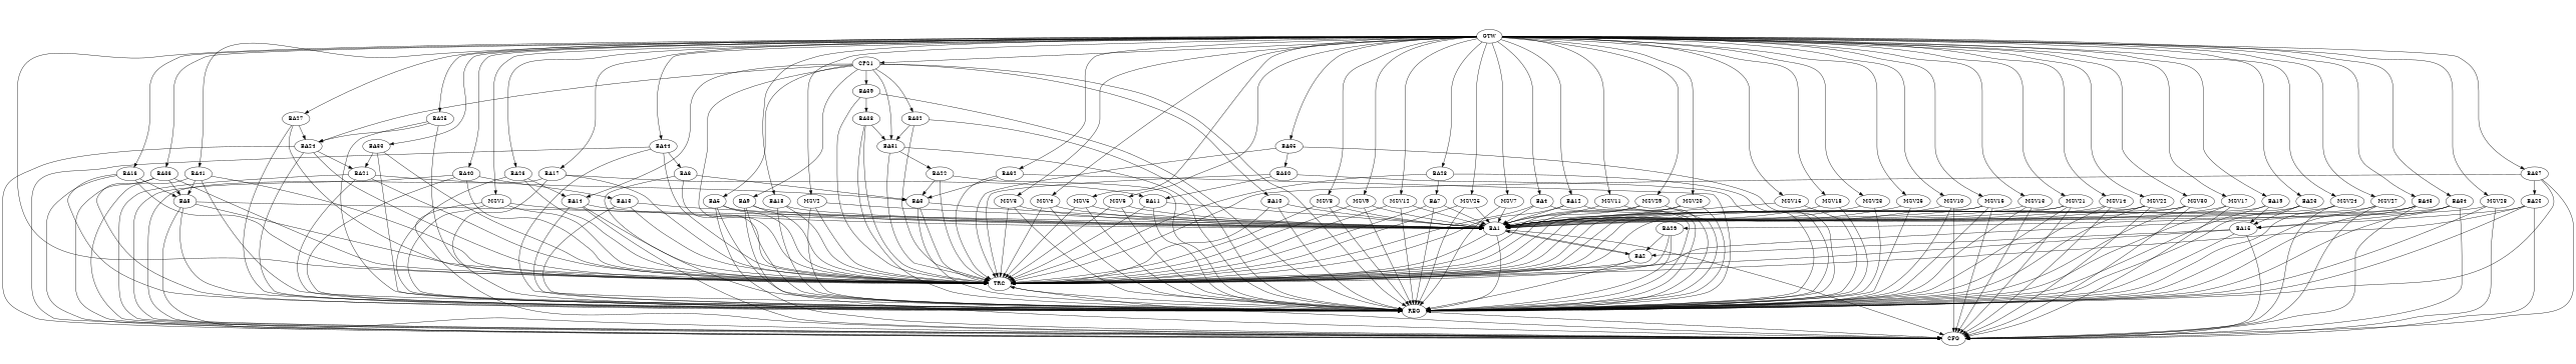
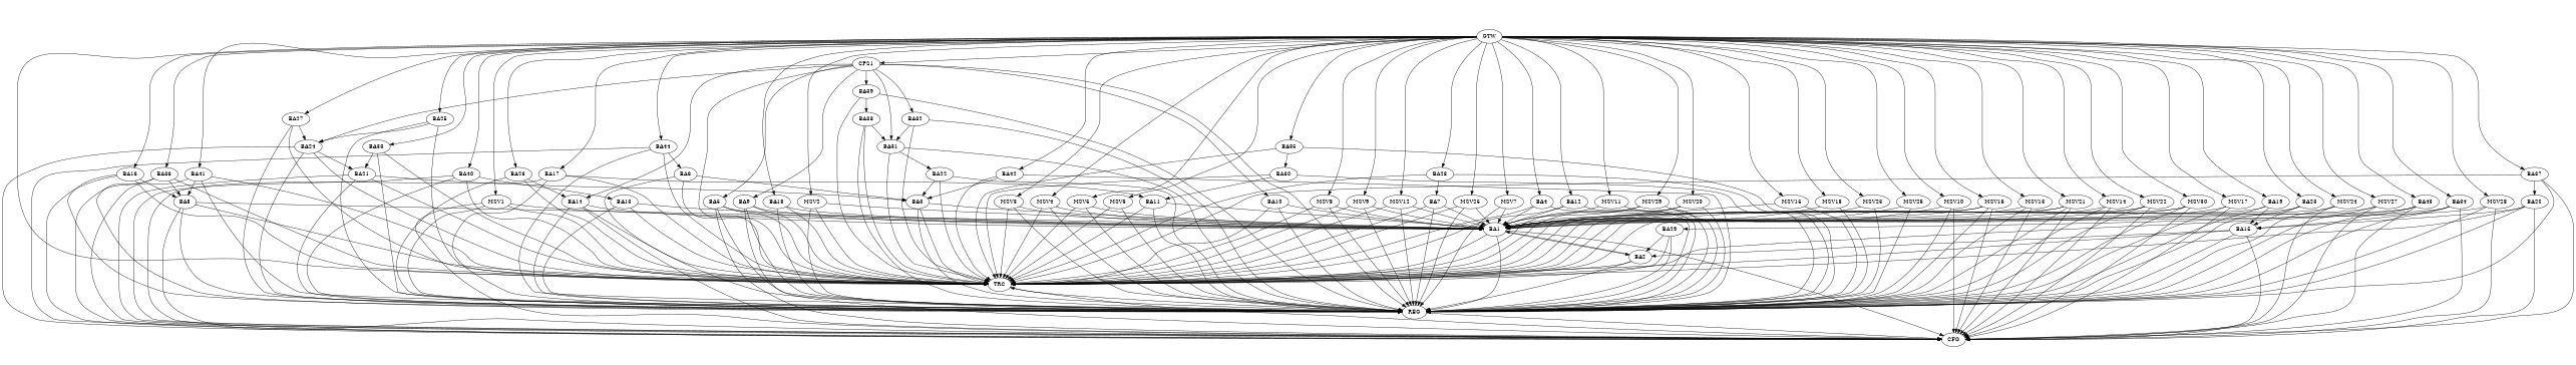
  strict digraph {
    n1 [label=BA1]
    n2 [label=BA2]
    n3 [label=REG]
    n4 [label=CFG]
    n5 [label=TRC]
    n6 [label=BA3]
    n7 [label=BA4]
    n8 [label=BA5]
    n9 [label=BA6]
    n10 [label=BA7]
    n11 [label=BA8]
    n12 [label=BA9]
    n13 [label=BA10]
    n14 [label=BA11]
    n15 [label=BA12]
    n16 [label=BA13]
    n17 [label=BA14]
    n18 [label=BA15]
    n19 [label=BA16]
    n20 [label=BA17]
    n21 [label=BA18]
    n22 [label=BA19]
    n23 [label=BA20]
    n24 [label=BA21]
    n25 [label=BA22]
    n26 [label=BA23]
    n27 [label=BA24]
    n28 [label=BA25]
    n29 [label=BA26]
    n30 [label=BA27]
    n31 [label=BA28]
    n32 [label=BA29]
    n33 [label=BA30]
    n34 [label=BA31]
    n35 [label=BA32]
    n36 [label=BA33]
    n37 [label=BA34]
    n38 [label=BA35]
    n39 [label=BA36]
    n40 [label=BA37]
    n41 [label=BA38]
    n42 [label=BA39]
    n43 [label=BA40]
    n44 [label=BA41]
-   n45 [label=BA62]
+   n45 [label=BA42]
    n46 [label=BA43]
    n47 [label=BA44]
    n48 [label=CPS1]
    n49 [label=GTW]
    n50 [label=MSV1]
    n51 [label=MSV2]
    n52 [label=MSV3]
    n53 [label=MSV4]
    n54 [label=MSV5]
    n55 [label=MSV6]
    n56 [label=MSV7]
    n57 [label=MSV8]
    n58 [label=MSV9]
    n59 [label=MSV10]
    n60 [label=MSV11]
    n61 [label=MSV12]
    n62 [label=MSV13]
    n63 [label=MSV14]
    n64 [label=MSV15]
    n65 [label=MSV16]
    n66 [label=MSV17]
    n67 [label=MSV18]
    n68 [label=MSV20]
    n69 [label=MSV21]
    n70 [label=MSV22]
    n71 [label=MSV23]
    n72 [label=MSV24]
    n73 [label=MSV25]
    n74 [label=MSV26]
    n75 [label=MSV27]
    n76 [label=MSV28]
    n77 [label=MSV29]
    n78 [label=MSV30]
    n1 -> n2
    n1 -> n3
    n1 -> n4
    n1 -> n5
    n2 -> n1
    n2 -> n3
    n2 -> n5
    n3 -> n4
    n4 -> n5
    n5 -> n3
    n6 -> n1
    n6 -> n3
    n6 -> n5
    n7 -> n1
    n7 -> n3
    n7 -> n5
    n8 -> n1
    n8 -> n3
    n8 -> n4
    n8 -> n5
    n9 -> n3
    n9 -> n5
    n9 -> n6
    n10 -> n1
    n10 -> n3
    n10 -> n5
    n11 -> n1
    n11 -> n3
    n11 -> n4
    n11 -> n5
    n12 -> n1
    n12 -> n3
    n12 -> n4
    n12 -> n5
    n13 -> n1
    n13 -> n3
    n13 -> n5
    n14 -> n1
    n14 -> n3
    n14 -> n5
    n15 -> n1
    n15 -> n3
    n15 -> n5
    n16 -> n1
    n16 -> n3
    n16 -> n5
    n17 -> n1
    n17 -> n3
    n17 -> n4
    n17 -> n5
    n18 -> n2
    n18 -> n3
    n18 -> n4
    n18 -> n5
    n19 -> n3
    n19 -> n4
    n19 -> n5
    n19 -> n11
    n20 -> n3
    n20 -> n4
    n20 -> n5
    n20 -> n14
    n21 -> n1
    n21 -> n3
    n21 -> n5
    n22 -> n3
    n22 -> n5
    n22 -> n18
    n23 -> n3
    n23 -> n4
    n23 -> n5
    n23 -> n18
    n24 -> n3
    n24 -> n4
    n24 -> n5
    n24 -> n6
    n25 -> n3
    n25 -> n5
    n25 -> n6
    n26 -> n3
    n26 -> n5
    n26 -> n18
    n27 -> n3
    n27 -> n4
    n27 -> n5
    n27 -> n24
    n28 -> n3
    n28 -> n5
    n28 -> n27
    n29 -> n3
    n29 -> n5
    n29 -> n17
    n30 -> n3
    n30 -> n5
    n30 -> n27
    n31 -> n3
    n31 -> n5
    n31 -> n10
    n32 -> n2
    n32 -> n3
    n32 -> n5
    n33 -> n3
    n33 -> n5
    n33 -> n14
    n34 -> n3
    n34 -> n5
    n34 -> n25
    n35 -> n3
    n35 -> n5
    n35 -> n34
    n36 -> n3
    n36 -> n5
    n36 -> n24
    n37 -> n3
    n37 -> n4
    n37 -> n5
    n37 -> n18
    n38 -> n3
    n38 -> n5
    n38 -> n33
    n39 -> n3
    n39 -> n4
    n39 -> n5
    n39 -> n11
    n40 -> n3
    n40 -> n4
    n40 -> n5
    n40 -> n23
    n41 -> n3
    n41 -> n5
    n41 -> n34
    n42 -> n3
    n42 -> n5
    n42 -> n41
    n43 -> n3
    n43 -> n4
    n43 -> n5
    n43 -> n16
    n44 -> n3
    n44 -> n4
    n44 -> n5
    n44 -> n11
    n45 -> n3
    n45 -> n5
    n45 -> n6
    n46 -> n3
    n46 -> n4
    n46 -> n5
    n46 -> n32
    n47 -> n3
    n47 -> n4
    n47 -> n5
    n47 -> n9
    n48 -> n3
    n48 -> n5
    n48 -> n8
    n48 -> n12
    n48 -> n13
    n48 -> n17
    n48 -> n27
    n48 -> n34
    n48 -> n35
    n48 -> n42
    n49 -> n5
    n49 -> n7
    n49 -> n15
    n49 -> n19
    n49 -> n20
    n49 -> n21
    n49 -> n22
    n49 -> n26
    n49 -> n28
    n49 -> n29
    n49 -> n30
    n49 -> n31
    n49 -> n36
    n49 -> n37
    n49 -> n38
    n49 -> n39
    n49 -> n40
    n49 -> n43
    n49 -> n44
    n49 -> n45
    n49 -> n46
    n49 -> n47
    n49 -> n48
    n49 -> n50
    n49 -> n51
    n49 -> n52
    n49 -> n53
    n49 -> n54
    n49 -> n55
    n49 -> n56
    n49 -> n57
    n49 -> n58
    n49 -> n59
    n49 -> n60
    n49 -> n61
    n49 -> n62
    n49 -> n63
    n49 -> n64
    n49 -> n65
    n49 -> n66
    n49 -> n67
    n49 -> n68
    n49 -> n69
    n49 -> n70
    n49 -> n71
    n49 -> n72
    n49 -> n73
    n49 -> n74
    n49 -> n75
    n49 -> n76
    n49 -> n77
    n49 -> n78
    n50 -> n1
    n50 -> n3
    n50 -> n4
    n50 -> n5
    n51 -> n1
    n51 -> n3
    n51 -> n5
    n52 -> n1
    n52 -> n3
    n52 -> n5
    n53 -> n1
    n53 -> n3
    n53 -> n5
    n54 -> n1
    n54 -> n3
    n54 -> n5
-   n55 -> n1
    n55 -> n3
    n55 -> n5
    n56 -> n1
    n56 -> n3
    n57 -> n1
    n57 -> n3
    n57 -> n5
    n58 -> n1
    n58 -> n3
    n58 -> n5
    n59 -> n1
    n59 -> n3
    n59 -> n4
    n60 -> n1
    n60 -> n3
    n61 -> n1
    n61 -> n3
    n61 -> n5
    n62 -> n1
    n62 -> n3
    n62 -> n4
    n63 -> n1
    n63 -> n3
    n63 -> n4
    n64 -> n1
    n64 -> n3
    n65 -> n1
    n65 -> n3
    n65 -> n4
    n65 -> n5
    n66 -> n1
    n66 -> n3
    n66 -> n4
    n67 -> n1
    n67 -> n3
    n68 -> n1
    n68 -> n3
    n68 -> n5
    n69 -> n1
    n69 -> n3
    n69 -> n4
    n69 -> n5
    n70 -> n1
    n70 -> n3
    n70 -> n4
    n70 -> n5
    n71 -> n1
    n71 -> n3
    n72 -> n1
    n72 -> n3
    n72 -> n4
    n73 -> n1
    n73 -> n3
    n73 -> n5
    n74 -> n1
    n74 -> n3
    n75 -> n1
    n75 -> n3
    n75 -> n4
    n76 -> n1
    n76 -> n3
    n76 -> n4
    n77 -> n1
    n77 -> n3
    n77 -> n5
    n78 -> n1
    n78 -> n3
    n78 -> n4
    n78 -> n5
  }
